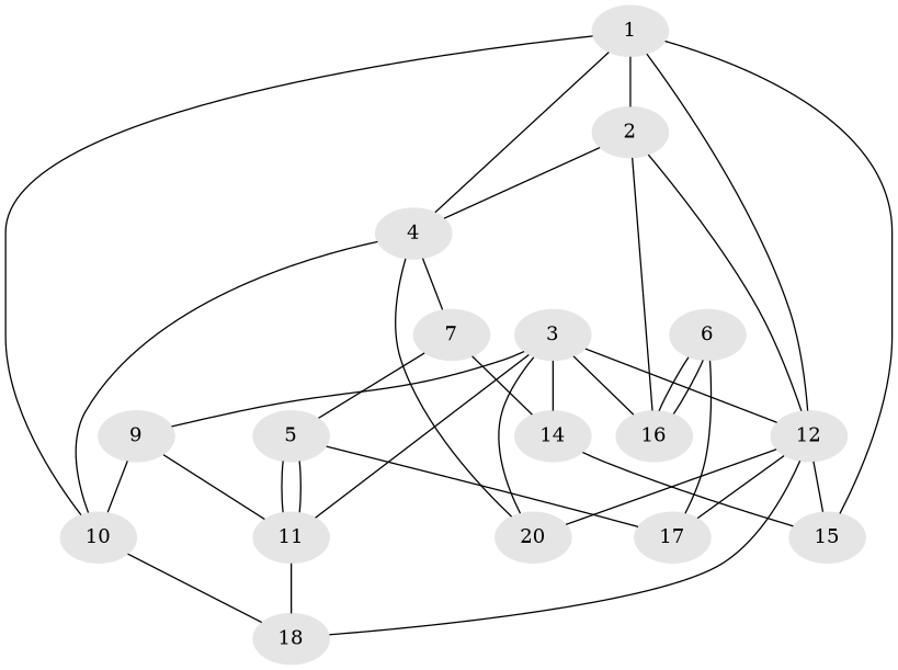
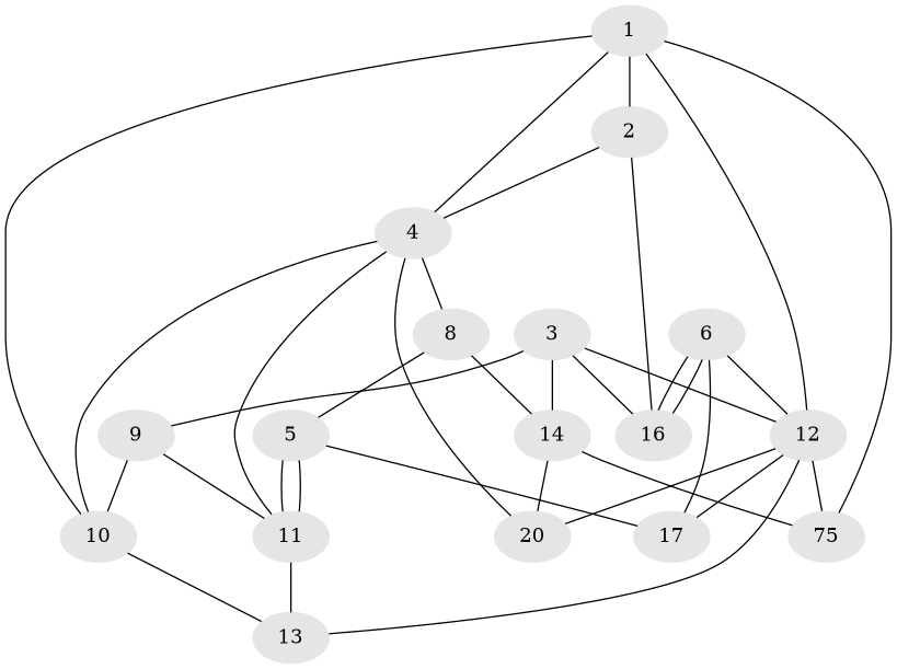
  graph {
    node [color=gray90 style=filled]
    1 [super="+18"]
    2
    4
    10 [super="+18"]
    12 [super="+19"]
-   15 [super="+5+19"]
+   15 [super="+5+19" label=75]
    16
-   7
+   7 [label=8]
    11
    20
-   13 [label=18]
+   13
    17
    9 [super="+5"]
    3
    14
    n16 [label=5]
    6
    1 -- 2
    1 -- 4
    1 -- 10
    1 -- 12
    1 -- 15
    2 -- 4
    2 -- 16
    4 -- 10
    4 -- 7
-   3 -- 11
+   4 -- 11
    4 -- 20
    10 -- 13
    12 -- 15
    12 -- 20
    12 -- 13
    12 -- 17
    7 -- 14
    7 -- n16
    11 -- 13
    9 -- 10
    9 -- 11
    3 -- 12
    3 -- 16
    3 -- 9
    3 -- 14
    14 -- 15
-   3 -- 20
+   14 -- 20
    n16 -- 11
    n16 -- 11
    n16 -- 17
-   2 -- 12
+   6 -- 12
    6 -- 16
    6 -- 16
    6 -- 17
  }
